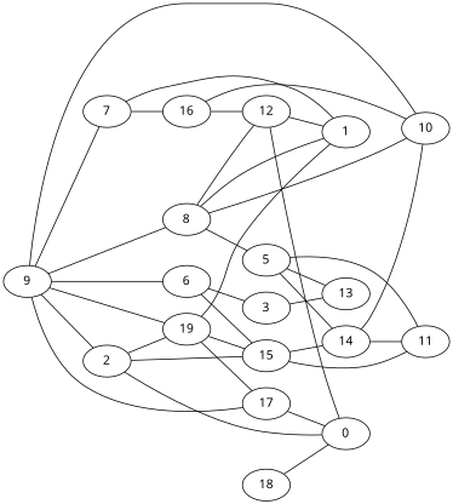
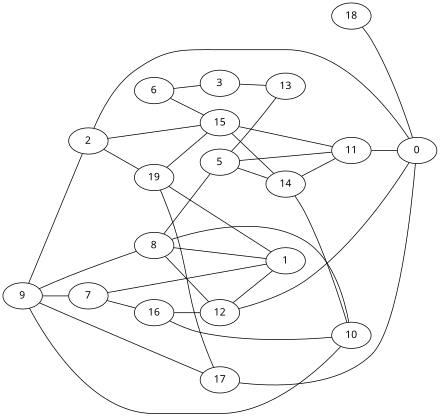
  digraph {
    fontname="Noto Sans"
    rankdir=LR
    node [fontname="Noto Sans"]
    edge [color=black dir=none fontname="Noto Sans"]
    5
    2
    13
    14
    11
    15
    0
    19
    16
    12
    10
    1
    3
    17
    9
    6
    7
    8
    18
    subgraph sub_1 {
      5
      2
      13
      14
      11
      15
      0
      19
      16
      12
      10
      1
      3
      17
      9
      6
      7
      8
      18
    }
    5 -> 13
    5 -> 14
    5 -> 11
    2 -> 15
    2 -> 0
    2 -> 19
    14 -> 11
    14 -> 10
+   11 -> 0
    15 -> 14
    15 -> 11
    19 -> 15
    19 -> 1
    19 -> 17
    16 -> 12
    16 -> 10
    12 -> 0
    12 -> 1
    3 -> 13
    17 -> 0
    9 -> 2
-   9 -> 19
    9 -> 10
    9 -> 17
-   9 -> 6
    9 -> 7
    9 -> 8
    6 -> 15
    6 -> 3
    7 -> 16
    7 -> 1
    8 -> 5
    8 -> 12
    8 -> 10
    8 -> 1
    18 -> 0
  }
